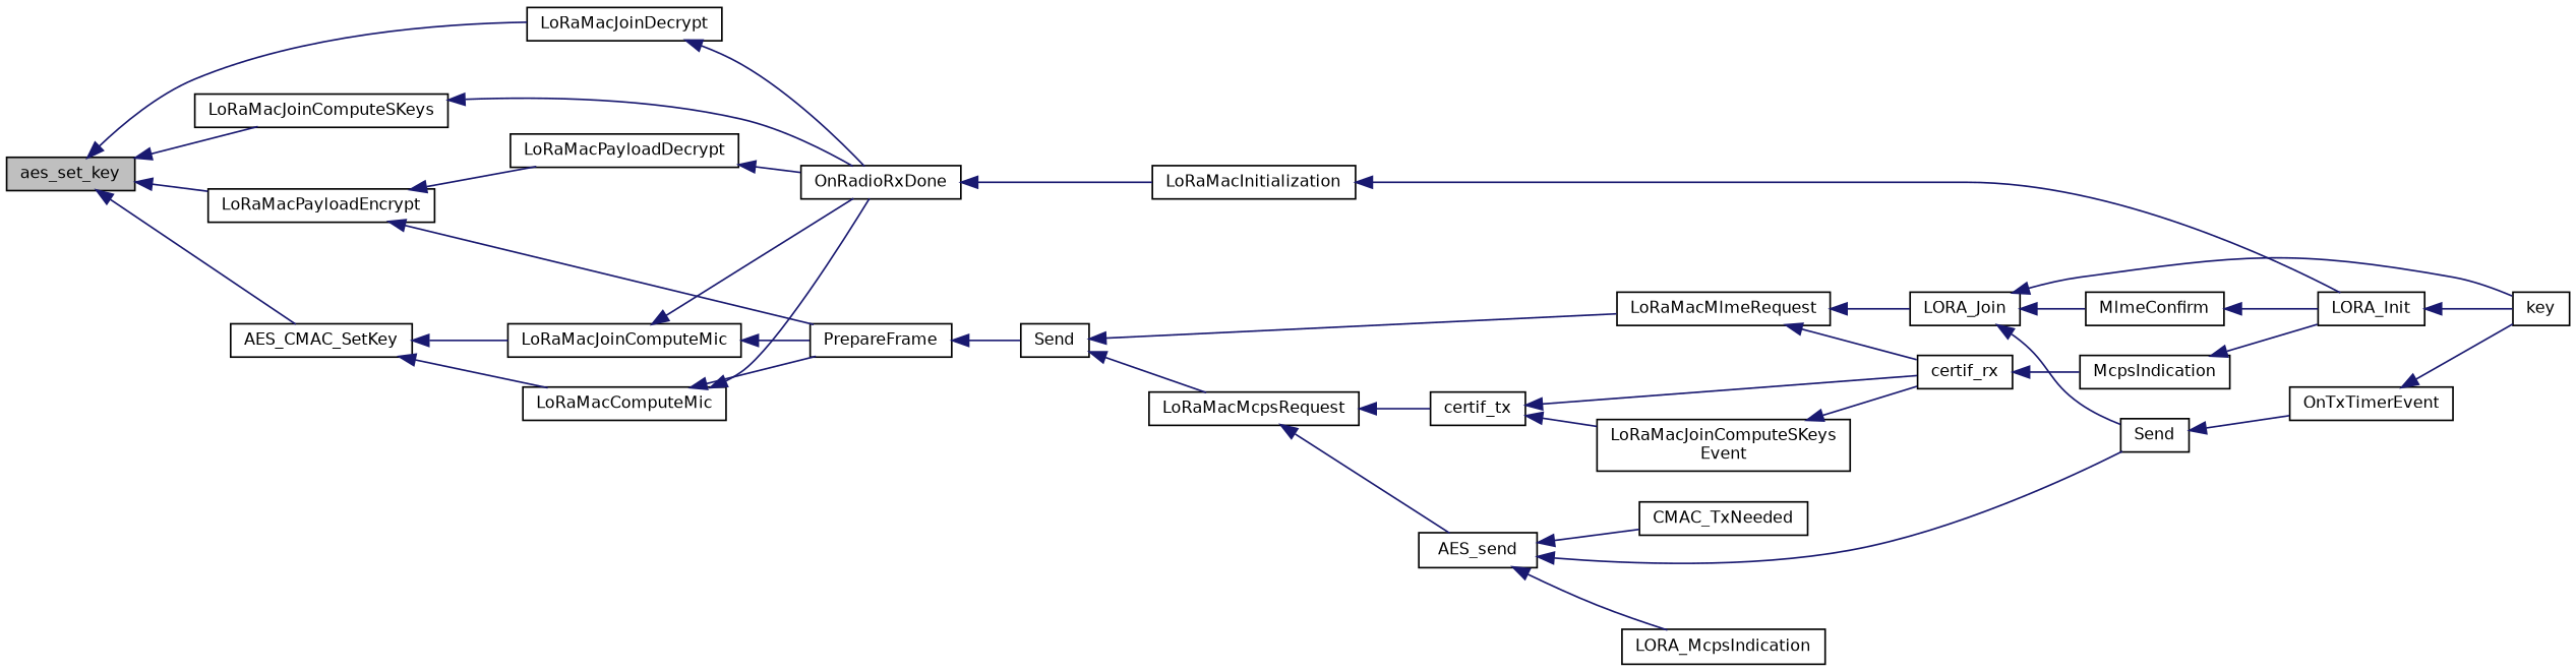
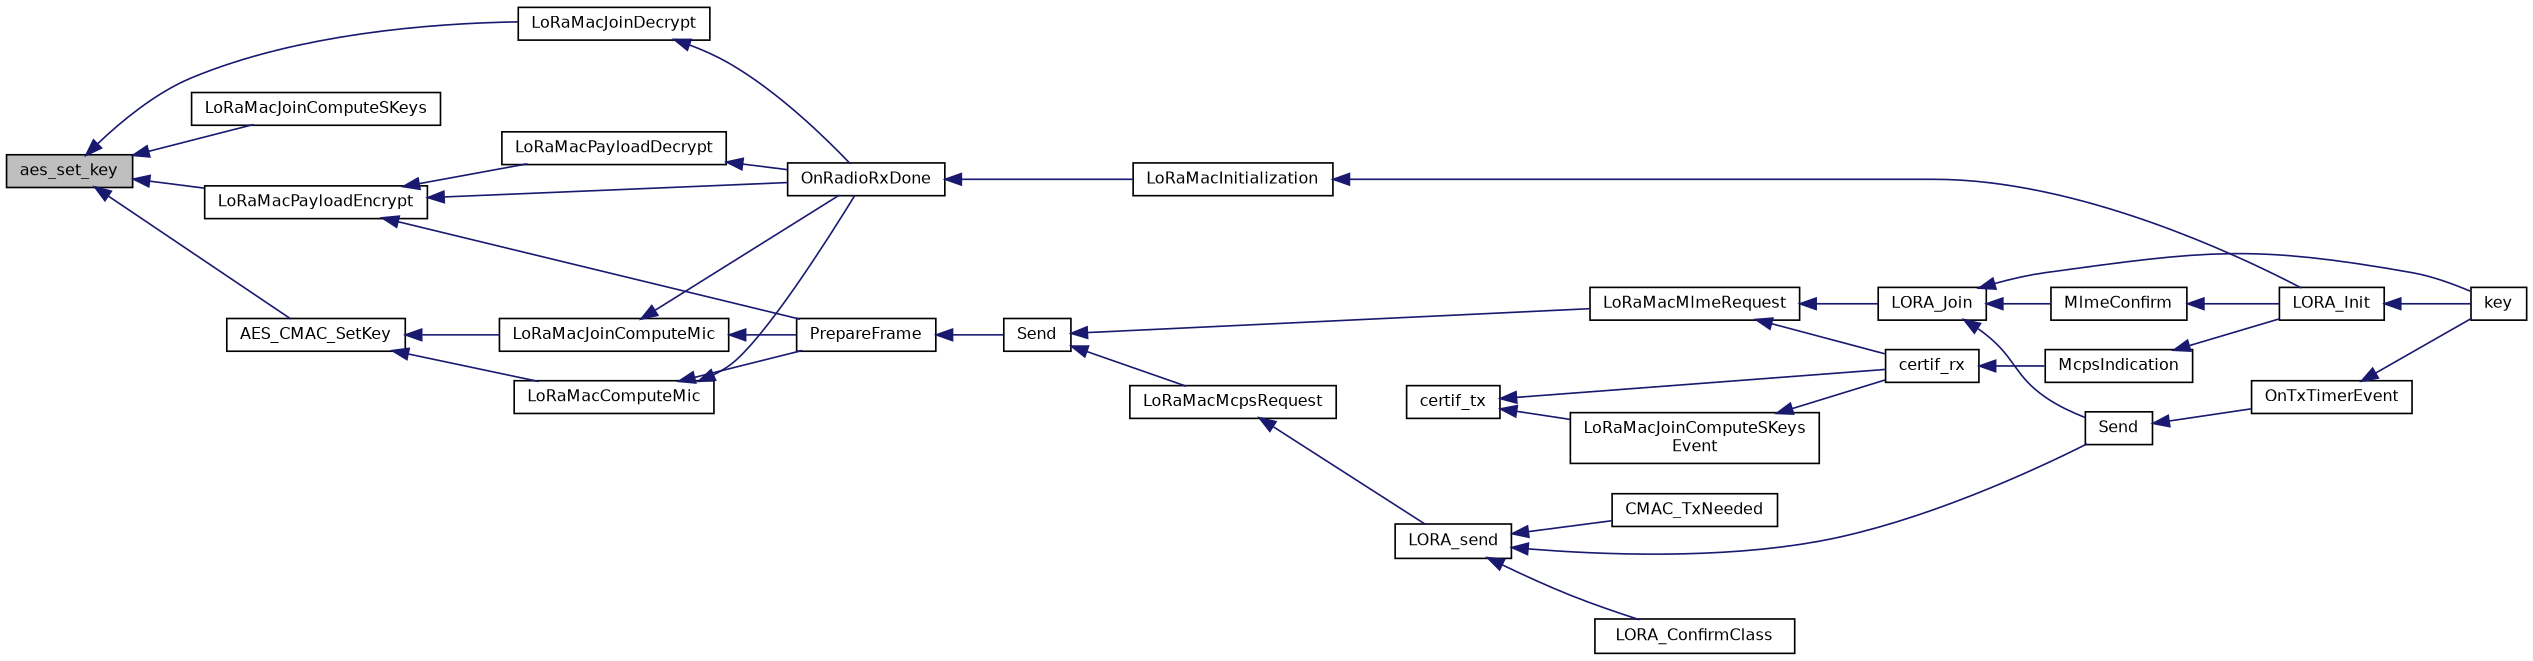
  digraph {
    rankdir=LR
    node [color=black fillcolor=white fontname=Helvetica fontsize=10 shape=record style=filled]
    edge [color=midnightblue dir=back fontname=Helvetica fontsize=10 labelfontname=Helvetica labelfontsize=10 style=solid]
    n1 [fillcolor=grey75 fontcolor=black height=0.2 label=aes_set_key width=0.4]
    n2 [height=0.2 label=AES_CMAC_SetKey width=0.4]
    n3 [height=0.2 label=LoRaMacPayloadEncrypt width=0.4]
    n4 [height=0.2 label=LoRaMacJoinDecrypt width=0.4]
    n5 [height=0.2 label=LoRaMacJoinComputeSKeys width=0.4]
    n6 [height=0.2 label=LoRaMacComputeMic width=0.4]
    n7 [height=0.2 label=LoRaMacJoinComputeMic width=0.4]
    n8 [height=0.2 label=PrepareFrame width=0.4]
    n9 [height=0.2 label=LoRaMacPayloadDecrypt width=0.4]
    n10 [height=0.2 label=OnRadioRxDone width=0.4]
    n11 [height=0.2 label=LoRaMacInitialization width=0.4]
    n12 [height=0.2 label=Send width=0.4]
    n13 [height=0.2 label=LORA_Init width=0.4]
    n14 [height=0.2 label=key width=0.4]
    n15 [height=0.2 label=LoRaMacMlmeRequest width=0.4]
    n16 [height=0.2 label=LoRaMacMcpsRequest width=0.4]
    n17 [height=0.2 label=certif_rx width=0.4]
    n18 [height=0.2 label=LORA_Join width=0.4]
    n19 [height=0.2 label=certif_tx width=0.4]
-   n20 [height=0.2 label=AES_send width=0.4]
+   n20 [height=0.2 label=LORA_send width=0.4]
    n21 [height=0.2 label=McpsIndication width=0.4]
    n22 [height=0.2 label=MlmeConfirm width=0.4]
    n23 [height=0.2 label=Send width=0.4]
    n24 [height=0.2 label=OnTxTimerEvent width=0.4]
    n25 [height=0.2 label="LoRaMacJoinComputeSKeys\lEvent" width=0.4]
-   n26 [height=0.2 label=LORA_McpsIndication width=0.4]
+   n26 [height=0.2 label=LORA_ConfirmClass width=0.4]
    n27 [height=0.2 label=CMAC_TxNeeded width=0.4]
    n1 -> n2
    n1 -> n3
    n1 -> n4
    n1 -> n5
    n2 -> n6
    n2 -> n7
    n3 -> n8
    n3 -> n9
    n4 -> n10
-   n5 -> n10
+   n3 -> n10
    n6 -> n8
    n6 -> n10
    n7 -> n8
    n7 -> n10
    n8 -> n12
    n9 -> n10
    n10 -> n11
    n11 -> n13
    n12 -> n15
    n12 -> n16
    n13 -> n14
    n15 -> n17
    n15 -> n18
-   n16 -> n19
    n16 -> n20
    n17 -> n21
    n18 -> n14
    n18 -> n22
    n18 -> n23
    n19 -> n17
    n19 -> n25
    n20 -> n23
    n20 -> n26
    n20 -> n27
    n21 -> n13
    n22 -> n13
    n23 -> n24
    n24 -> n14
    n25 -> n17
  }
